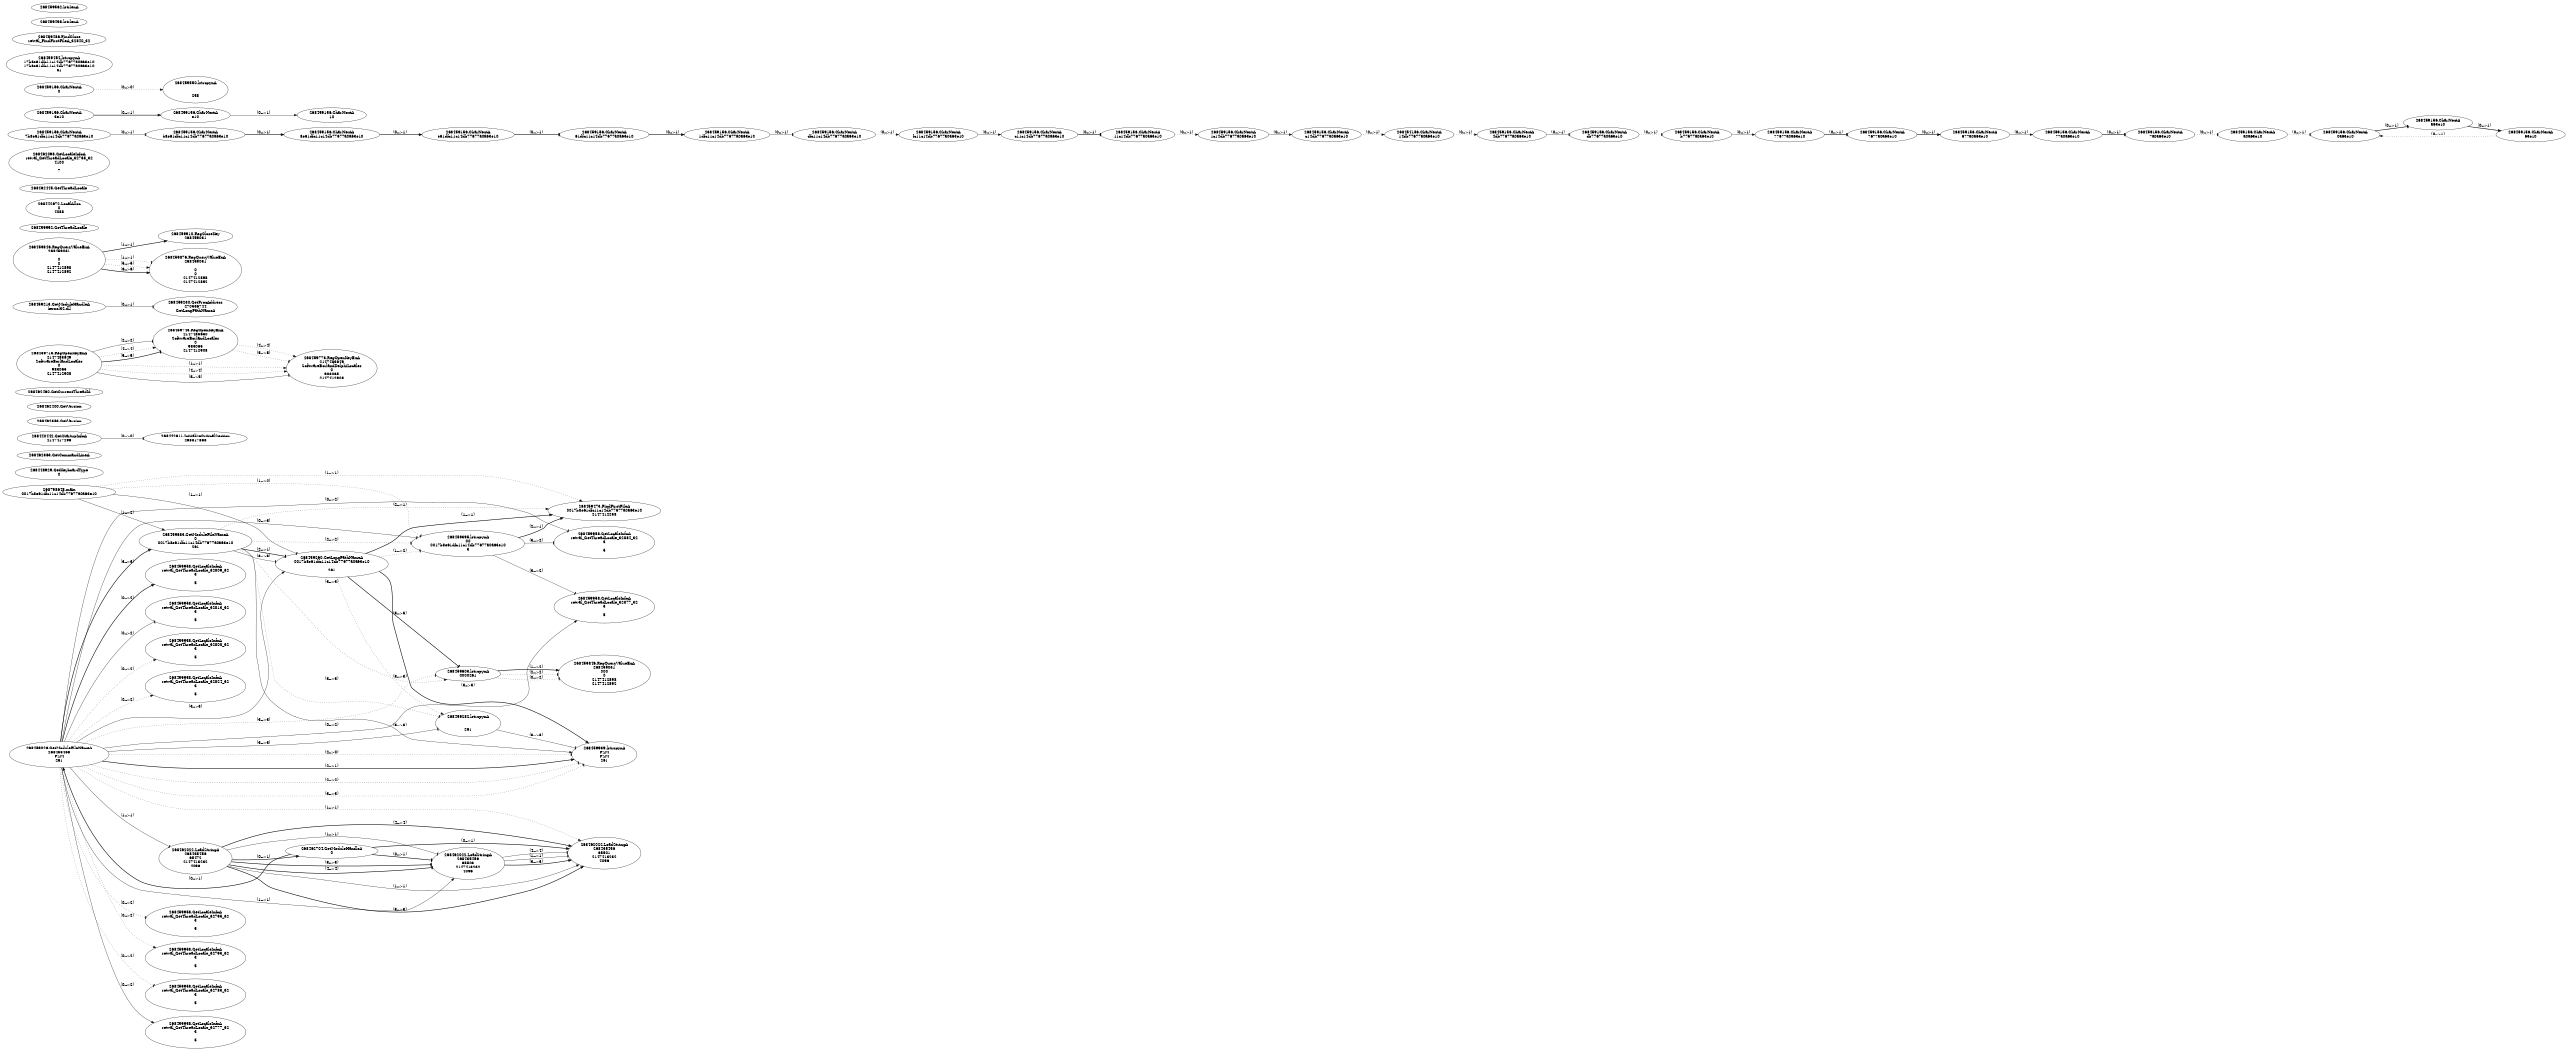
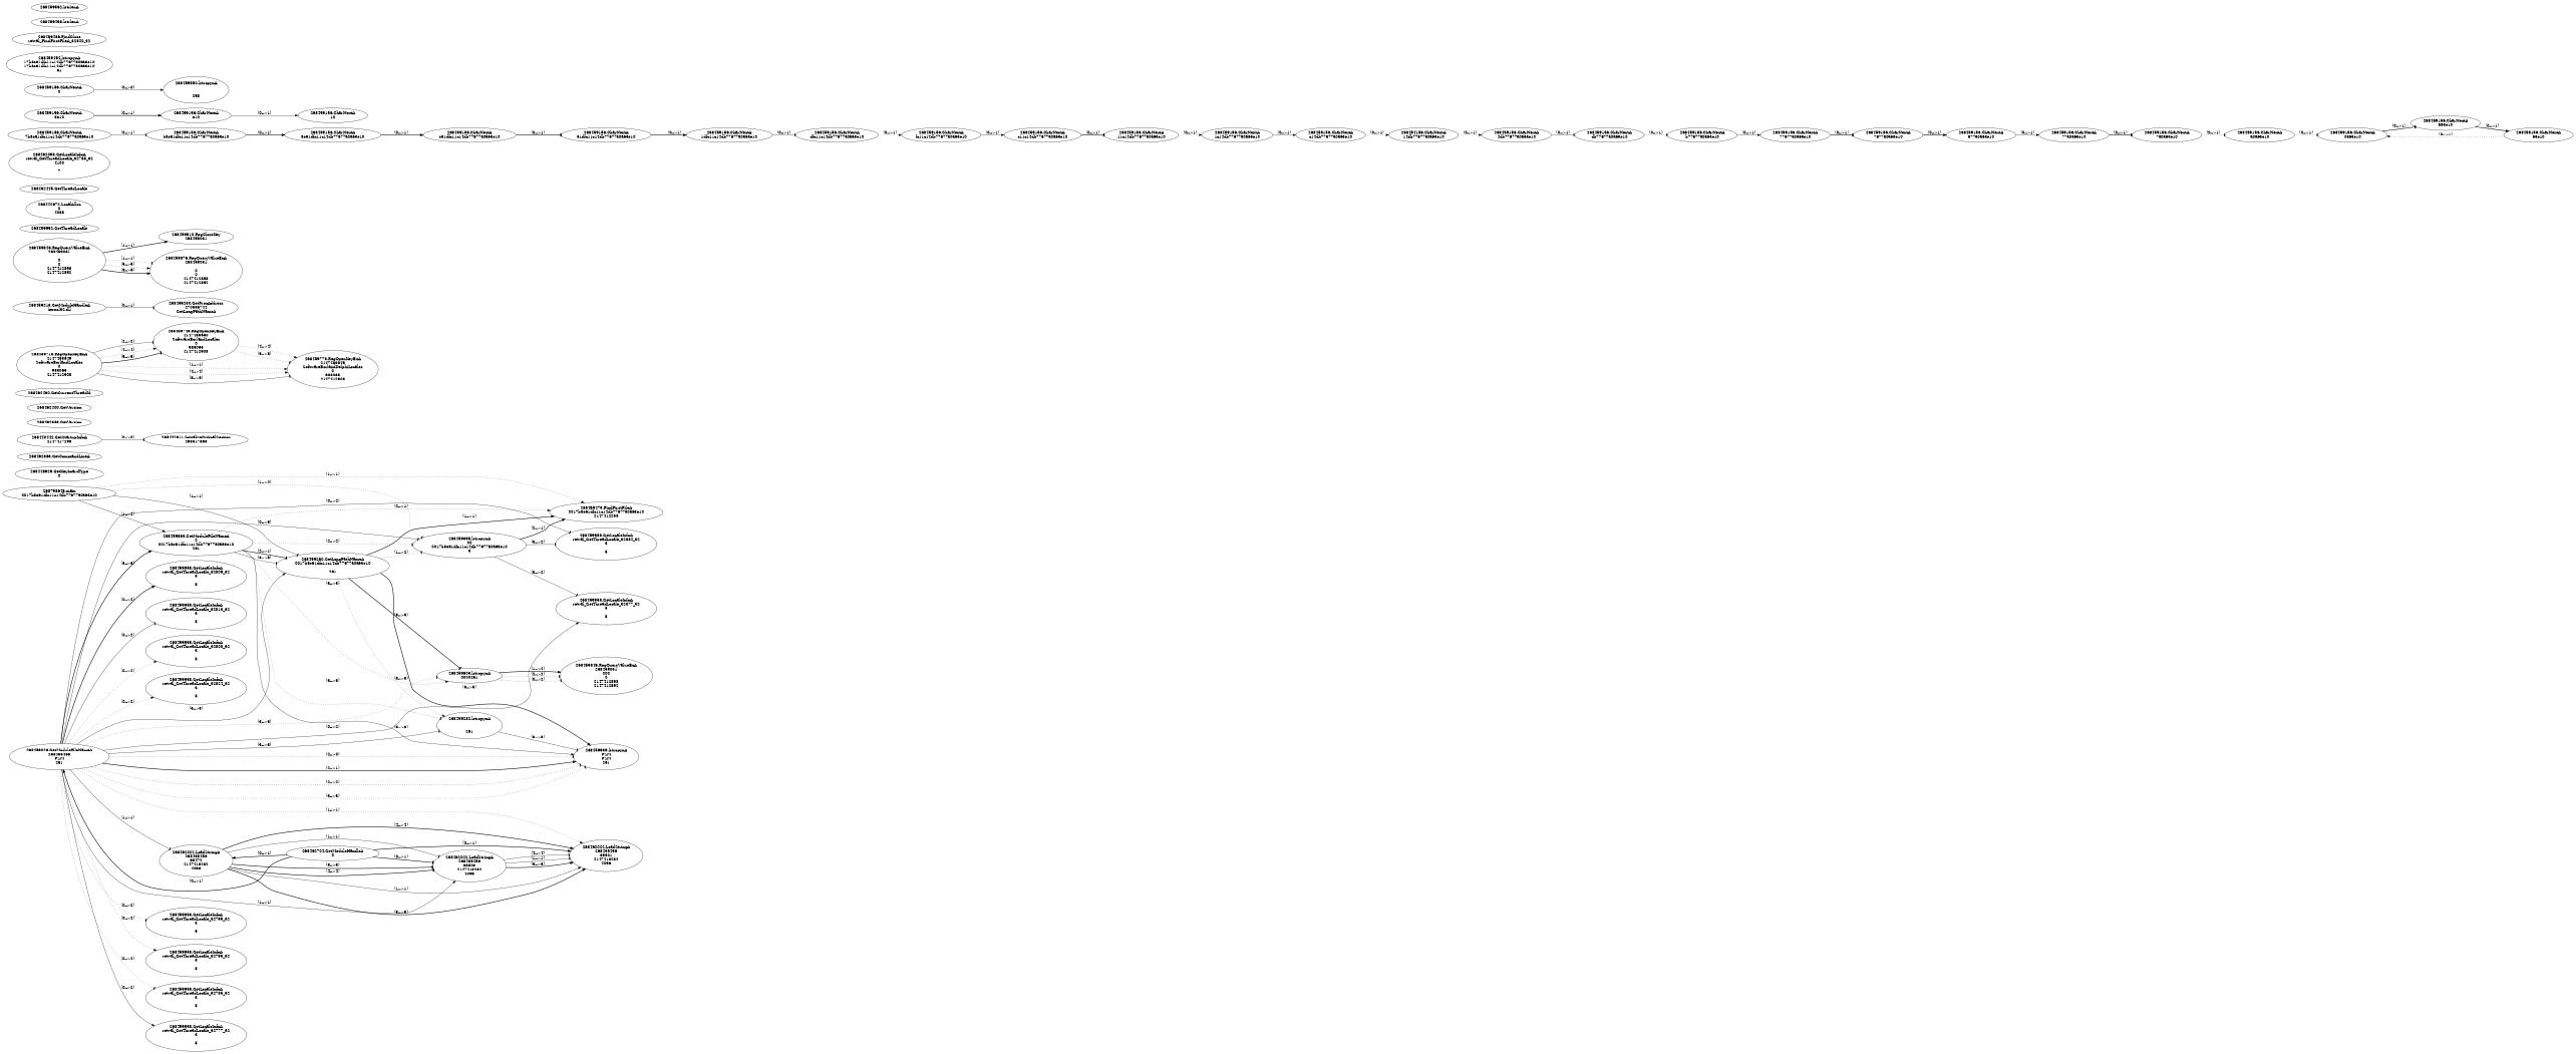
  digraph {
    rankdir=LR
    edge [arrowhead=normal style=dotted]
    n1 [label="268798648.main\n0017b8e61dfc11c14db77677a0a63e10"]
    n2 [label="268459683.GetModuleFileNameA\n0\n0017b8e61dfc11c14db77677a0a63e10\n261"]
    n3 [label="268459260.GetLongPathNameA\n0017b8e61dfc11c14db77677a0a63e10\n\n261"]
    n4 [label="268459395.lstrcpynA\n00\n0017b8e61dfc11c14db77677a0a63e10\n3"]
    n5 [label="268459473.FindFirstFileA\n0017b8e61dfc11c14db77677a0a63e10\n2147412258"]
    n6 [label="268459282.lstrcpynA\n\n\n261"]
    n7 [label="268459939.lstrcpynA\nPZM\nPZM\n261"]
    n8 [label="268459603.lstrcpynA\n0000261"]
    n9 [label="268459958.GetLocaleInfoA\nretval_GetThreadLocale_32884_32\n3\n\n5"]
    n10 [label="268459958.GetLocaleInfoA\nretval_GetThreadLocale_32877_32\n3\n\n5"]
    n11 [label="268462704.GetModuleHandleA\n0"]
    n12 [label="268459026.GetModuleFileNameA\n268435456\nPZM\n261"]
    n13 [label="268462022.LoadStringA\n268435456\n65472\n2147413232\n4096"]
    n14 [label="268462022.LoadStringA\n268435456\n65503\n2147413232\n4096"]
    n15 [label="268462022.LoadStringA\n268435456\n65501\n2147413232\n4096"]
    n16 [label="268459958.GetLocaleInfoA\nretval_GetThreadLocale_32795_32\n3\n\n5"]
    n17 [label="268459958.GetLocaleInfoA\nretval_GetThreadLocale_32793_32\n3\n\n5"]
    n18 [label="268459958.GetLocaleInfoA\nretval_GetThreadLocale_32783_32\n3\n\n5"]
    n19 [label="268459958.GetLocaleInfoA\nretval_GetThreadLocale_32777_32\n3\n\n5"]
    n20 [label="268459958.GetLocaleInfoA\nretval_GetThreadLocale_32809_32\n3\n\n5"]
    n21 [label="268459958.GetLocaleInfoA\nretval_GetThreadLocale_32813_32\n3\n\n5"]
    n22 [label="268459958.GetLocaleInfoA\nretval_GetThreadLocale_32808_32\n3\n\n5"]
    n23 [label="268459958.GetLocaleInfoA\nretval_GetThreadLocale_32824_32\n3\n\n5"]
    n24 [label="268448929.GetKeyboardType\n0"]
    n25 [label="268462363.GetCommandLineA\n"]
    n26 [label="268440442.GetStartupInfoA\n2147417296"]
    n27 [label="268442611.InitializeCriticalSection\n268817868"]
    n28 [label="268462383.GetVersion\n"]
    n29 [label="268462400.GetVersion\n"]
    n30 [label="268462460.GetCurrentThreadId\n"]
    n31 [label="268459846.RegQueryValueExA\n268459031\n000\n0\n2147412898\n2147412892"]
    n32 [label="268459713.RegOpenKeyExA\n2147483649\nSoftware\Borland\Locales\n0\n983065\n2147412908"]
    n33 [label="268459743.RegOpenKeyExA\n2147483650\nSoftware\Borland\Locales\n0\n983065\n2147412908"]
    n34 [label="268459773.RegOpenKeyExA\n2147483649\nSoftware\Borland\Delphi\Locales\n0\n983065\n2147412908"]
    n35 [label="268459213.GetModuleHandleA\nkernel32.dll"]
    n36 [label="268459230.GetProcAddress\n270536744\nGetLongPathNameA"]
    n37 [label="268459846.RegQueryValueExA\n268459031\n\n0\n0\n2147412898\n2147412892"]
    n38 [label="268459910.RegCloseKey\n268459031"]
    n39 [label="268459876.RegQueryValueExA\n268459031\n\n0\n0\n2147412898\n2147412892"]
    n40 [label="268459952.GetThreadLocale\n"]
    n41 [label="268442672.LocalAlloc\n0\n4088"]
    n42 [label="268462445.GetThreadLocale\n"]
    n43 [label="268462098.GetLocaleInfoA\nretval_GetThreadLocale_32768_32\n4100\n\n7"]
    n44 [label="268459156.CharNextA\n7b8e61dfc11c14db77677a0a63e10"]
    n45 [label="268459156.CharNextA\nb8e61dfc11c14db77677a0a63e10"]
    n46 [label="268459156.CharNextA\n8e61dfc11c14db77677a0a63e10"]
    n47 [label="268459156.CharNextA\ne61dfc11c14db77677a0a63e10"]
    n48 [label="268459156.CharNextA\n61dfc11c14db77677a0a63e10"]
    n49 [label="268459156.CharNextA\n1dfc11c14db77677a0a63e10"]
    n50 [label="268459156.CharNextA\ndfc11c14db77677a0a63e10"]
    n51 [label="268459156.CharNextA\nfc11c14db77677a0a63e10"]
    n52 [label="268459156.CharNextA\nc11c14db77677a0a63e10"]
    n53 [label="268459156.CharNextA\n11c14db77677a0a63e10"]
    n54 [label="268459156.CharNextA\n1c14db77677a0a63e10"]
    n55 [label="268459156.CharNextA\nc14db77677a0a63e10"]
    n56 [label="268454156.CharNextA\n14db77677a0a63e10"]
    n57 [label="268459156.CharNextA\n4db77677a0a63e10"]
    n58 [label="268459156.CharNextA\ndb77677a0a63e10"]
    n59 [label="268459156.CharNextA\nb77677a0a63e10"]
    n60 [label="268459156.CharNextA\n77677a0a63e10"]
    n61 [label="268459156.CharNextA\n7677a0a63e10"]
    n62 [label="268459156.CharNextA\n677a0a63e10"]
    n63 [label="268459156.CharNextA\n77a0a63e10"]
    n64 [label="268459156.CharNextA\n7a0a63e10"]
    n65 [label="268459156.CharNextA\na0a63e10"]
    n66 [label="268459156.CharNextA\n0a63e10"]
    n67 [label="268459156.CharNextA\na63e10"]
    n68 [label="268459156.CharNextA\n63e10"]
    n69 [label="268459156.CharNextA\n3e10"]
    n70 [label="268459156.CharNextA\ne10"]
    n71 [label="268459156.CharNextA\n10"]
    n72 [label="268459156.CharNextA\n0"]
    n73 [label="268459550.lstrcpynA\n\n\n258"]
    n74 [label="268459454.lstrcpynA\n17b8e61dfc11c14db77677a0a63e10\n17b8e61dfc11c14db77677a0a63e10\n31"]
    n75 [label="268459486.FindClose\nretval_FindFirstFileA_32840_32"]
    n76 [label="268459498.lstrlenA\n"]
    n77 [label="268459562.lstrlenA\n"]
    n1 -> n2 [label="(1-->2)" style=solid]
    n1 -> n3 [arrowhead=tee label="(1-->1)" style=solid]
    n1 -> n4 [arrowhead=tee label="(1-->2)"]
    n1 -> n5 [label="(1-->1)"]
    n2 -> n3 [arrowhead=tee label="(2-->1)" style=bold]
    n2 -> n3 [arrowhead=tee label="(3-->3)" style=solid]
    n2 -> n4 [arrowhead=tee label="(2-->2)"]
    n2 -> n5 [label="(2-->1)"]
    n2 -> n6 [arrowhead=tee label="(3-->3)"]
    n2 -> n7 [label="(3-->3)" style=solid]
    n2 -> n8 [label="(3-->3)"]
    n3 -> n4 [arrowhead=tee label="(1-->2)"]
    n3 -> n5 [label="(1-->1)" style=bold]
    n3 -> n6 [label="(3-->3)"]
    n3 -> n7 [label="(3-->3)" style=bold]
    n3 -> n8 [arrowhead=tee label="(3-->3)" style=bold]
    n4 -> n5 [label="(2-->1)" style=bold]
    n4 -> n9 [arrowhead=tee label="(3-->2)" style=solid]
    n4 -> n10 [arrowhead=tee label="(3-->2)" style=solid]
    n6 -> n7 [arrowhead=tee label="(3-->3)" style=solid]
    n8 -> n31 [label="(1-->2)" style=bold]
    n8 -> n31 [arrowhead=tee label="(2-->2)"]
    n8 -> n31 [arrowhead=tee label="(0-->2)"]
    n11 -> n12 [label="(0-->1)" style=bold]
-   n13 -> n11 [label="(0-->1)" style=bold]
+   n11 -> n13 [label="(0-->1)" style=bold]
    n11 -> n14 [arrowhead=tee label="(0-->1)" style=bold]
    n11 -> n15 [label="(0-->1)" style=bold]
    n12 -> n2 [label="(3-->3)" style=bold]
    n12 -> n3 [label="(3-->3)" style=solid]
    n12 -> n4 [arrowhead=tee label="(0-->3)" style=solid]
    n12 -> n6 [arrowhead=tee label="(3-->3)" style=solid]
    n12 -> n7 [label="(2-->1)" style=bold]
    n12 -> n7 [arrowhead=tee label="(2-->2)"]
    n12 -> n7 [arrowhead=tee label="(3-->3)"]
    n12 -> n7 [arrowhead=tee label="(2-->0)"]
    n12 -> n8 [arrowhead=tee label="(3-->3)"]
    n12 -> n9 [arrowhead=tee label="(0-->2)" style=solid]
    n12 -> n10 [label="(0-->2)" style=solid]
    n12 -> n13 [arrowhead=tee label="(1-->1)" style=solid]
    n12 -> n14 [label="(1-->1)" style=solid]
    n12 -> n15 [label="(1-->1)"]
    n12 -> n16 [arrowhead=tee label="(0-->2)"]
    n12 -> n17 [label="(0-->2)"]
    n12 -> n18 [arrowhead=tee label="(0-->2)"]
    n12 -> n19 [label="(0-->2)" style=solid]
    n12 -> n20 [label="(0-->2)" style=bold]
    n12 -> n21 [arrowhead=tee label="(0-->2)" style=solid]
    n12 -> n22 [label="(0-->2)"]
    n12 -> n23 [label="(0-->2)"]
    n13 -> n14 [arrowhead=tee label="(1-->1)" style=solid]
    n13 -> n14 [arrowhead=tee label="(3-->3)" style=bold]
    n13 -> n14 [arrowhead=tee label="(4-->4)" style=bold]
    n13 -> n15 [label="(1-->1)" style=solid]
    n13 -> n15 [label="(3-->3)" style=bold]
    n13 -> n15 [label="(4-->4)" style=bold]
    n14 -> n15 [arrowhead=tee label="(1-->1)" style=solid]
    n14 -> n15 [label="(3-->3)" style=bold]
    n14 -> n15 [arrowhead=tee label="(4-->4)" style=solid]
    n26 -> n27 [arrowhead=tee label="(0-->0)" style=solid]
    n32 -> n33 [arrowhead=tee label="(2-->2)" style=solid]
    n32 -> n33 [label="(4-->4)"]
    n32 -> n33 [arrowhead=tee label="(5-->5)" style=bold]
    n32 -> n34 [label="(1-->1)"]
    n32 -> n34 [label="(4-->4)"]
    n32 -> n34 [arrowhead=tee label="(5-->5)" style=solid]
    n33 -> n34 [label="(4-->4)"]
    n33 -> n34 [arrowhead=tee label="(5-->5)"]
    n35 -> n36 [arrowhead=tee label="(0-->1)" style=solid]
    n37 -> n38 [label="(1-->1)" style=bold]
    n37 -> n39 [arrowhead=tee label="(1-->1)"]
    n37 -> n39 [label="(5-->5)"]
    n37 -> n39 [label="(6-->6)" style=bold]
    n44 -> n45 [arrowhead=tee label="(0-->1)" style=solid]
    n45 -> n46 [label="(0-->1)" style=bold]
    n46 -> n47 [label="(0-->1)" style=bold]
    n47 -> n48 [arrowhead=tee label="(0-->1)" style=bold]
    n48 -> n49 [label="(0-->1)" style=bold]
    n49 -> n50 [arrowhead=tee label="(0-->1)" style=solid]
    n50 -> n51 [label="(0-->1)"]
    n51 -> n52 [label="(0-->1)" style=solid]
    n52 -> n53 [arrowhead=tee label="(0-->1)" style=bold]
    n53 -> n54 [label="(0-->1)"]
    n54 -> n55 [label="(0-->1)" style=solid]
    n55 -> n56 [label="(0-->1)"]
    n56 -> n57 [label="(0-->1)"]
    n57 -> n58 [arrowhead=tee label="(0-->1)" style=solid]
    n58 -> n59 [arrowhead=tee label="(0-->1)"]
    n59 -> n60 [label="(0-->1)" style=solid]
    n60 -> n61 [arrowhead=tee label="(0-->1)" style=bold]
    n61 -> n62 [label="(0-->1)" style=bold]
    n62 -> n63 [label="(0-->1)" style=solid]
    n63 -> n64 [arrowhead=tee label="(0-->1)" style=bold]
    n64 -> n65 [arrowhead=tee label="(0-->1)"]
    n65 -> n66 [arrowhead=tee label="(0-->1)"]
    n66 -> n67 [arrowhead=tee label="(0-->1)" style=bold]
    n67 -> n68 [label="(0-->1)" style=bold]
    n68 -> n66 [label="(0-->1)"]
    n69 -> n70 [label="(0-->1)" style=bold]
    n70 -> n71 [label="(0-->1)" style=solid]
-   n72 -> n73 [label="(0-->0)"]
+   n72 -> n73 [label="(0-->0)" style=solid]
  }
